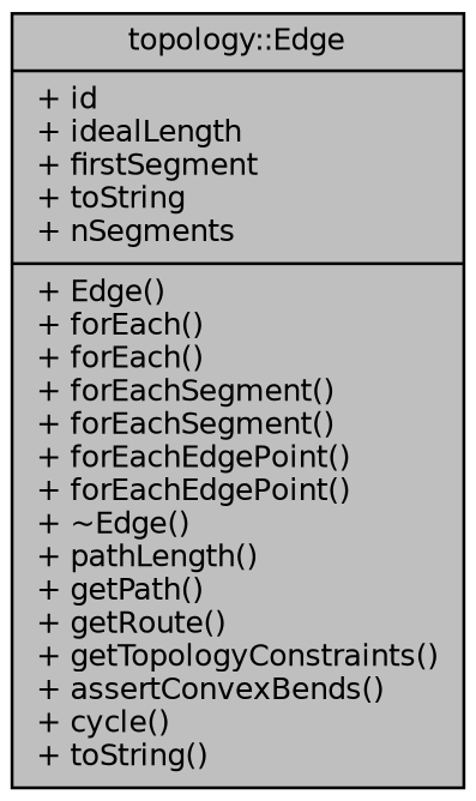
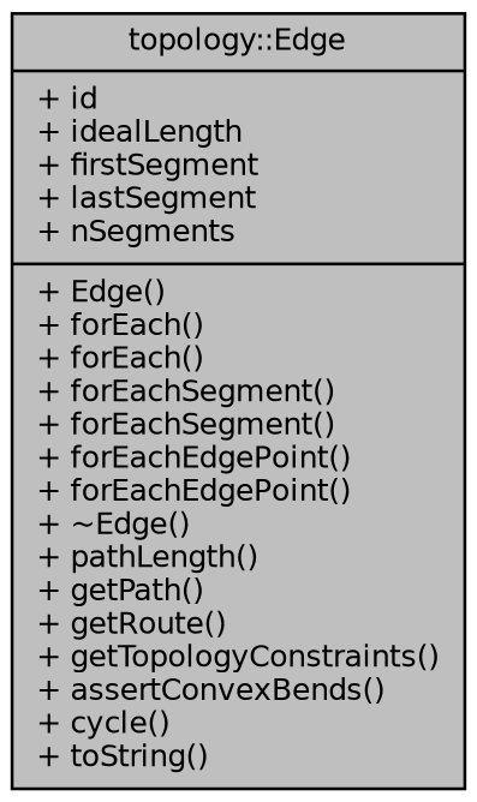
  digraph {
-   n1 [color=black fillcolor=grey75 fontcolor=black fontname=Helvetica fontsize=10 height=0.2 label="{topology::Edge\n|+ id\l+ idealLength\l+ firstSegment\l+ toString\l+ nSegments\l|+ Edge()\l+ forEach()\l+ forEach()\l+ forEachSegment()\l+ forEachSegment()\l+ forEachEdgePoint()\l+ forEachEdgePoint()\l+ ~Edge()\l+ pathLength()\l+ getPath()\l+ getRoute()\l+ getTopologyConstraints()\l+ assertConvexBends()\l+ cycle()\l+ toString()\l}" shape=record style=filled width=0.4]
+   n1 [color=black fillcolor=grey75 fontcolor=black fontname=Helvetica fontsize=10 height=0.2 label="{topology::Edge\n|+ id\l+ idealLength\l+ firstSegment\l+ lastSegment\l+ nSegments\l|+ Edge()\l+ forEach()\l+ forEach()\l+ forEachSegment()\l+ forEachSegment()\l+ forEachEdgePoint()\l+ forEachEdgePoint()\l+ ~Edge()\l+ pathLength()\l+ getPath()\l+ getRoute()\l+ getTopologyConstraints()\l+ assertConvexBends()\l+ cycle()\l+ toString()\l}" shape=record style=filled width=0.4]
  }
